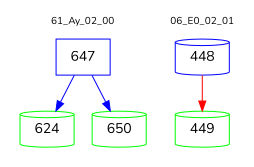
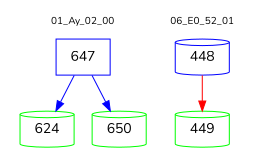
  digraph {
    fontname=Nunito
    node [color=green fontname=Nunito shape=cylinder]
    edge [color=blue fontname=Nunito]
    n1 [color=blue label=647 shape=box]
    n2 [label=624]
    n3 [label=650]
    n4 [color=blue label=448]
    n5 [label=449]
    subgraph cluster_1 {
      color=white
      fontsize=10
-     label="61_Ay_02_00"
+     label="01_Ay_02_00"
      n1
      n2
      n3
    }
    subgraph cluster_2 {
      color=white
      fontsize=10
-     label="06_E0_02_01"
+     label="06_E0_52_01"
      n4
      n5
    }
    n1 -> n2
    n1 -> n3
    n4 -> n5 [color=red]
  }
